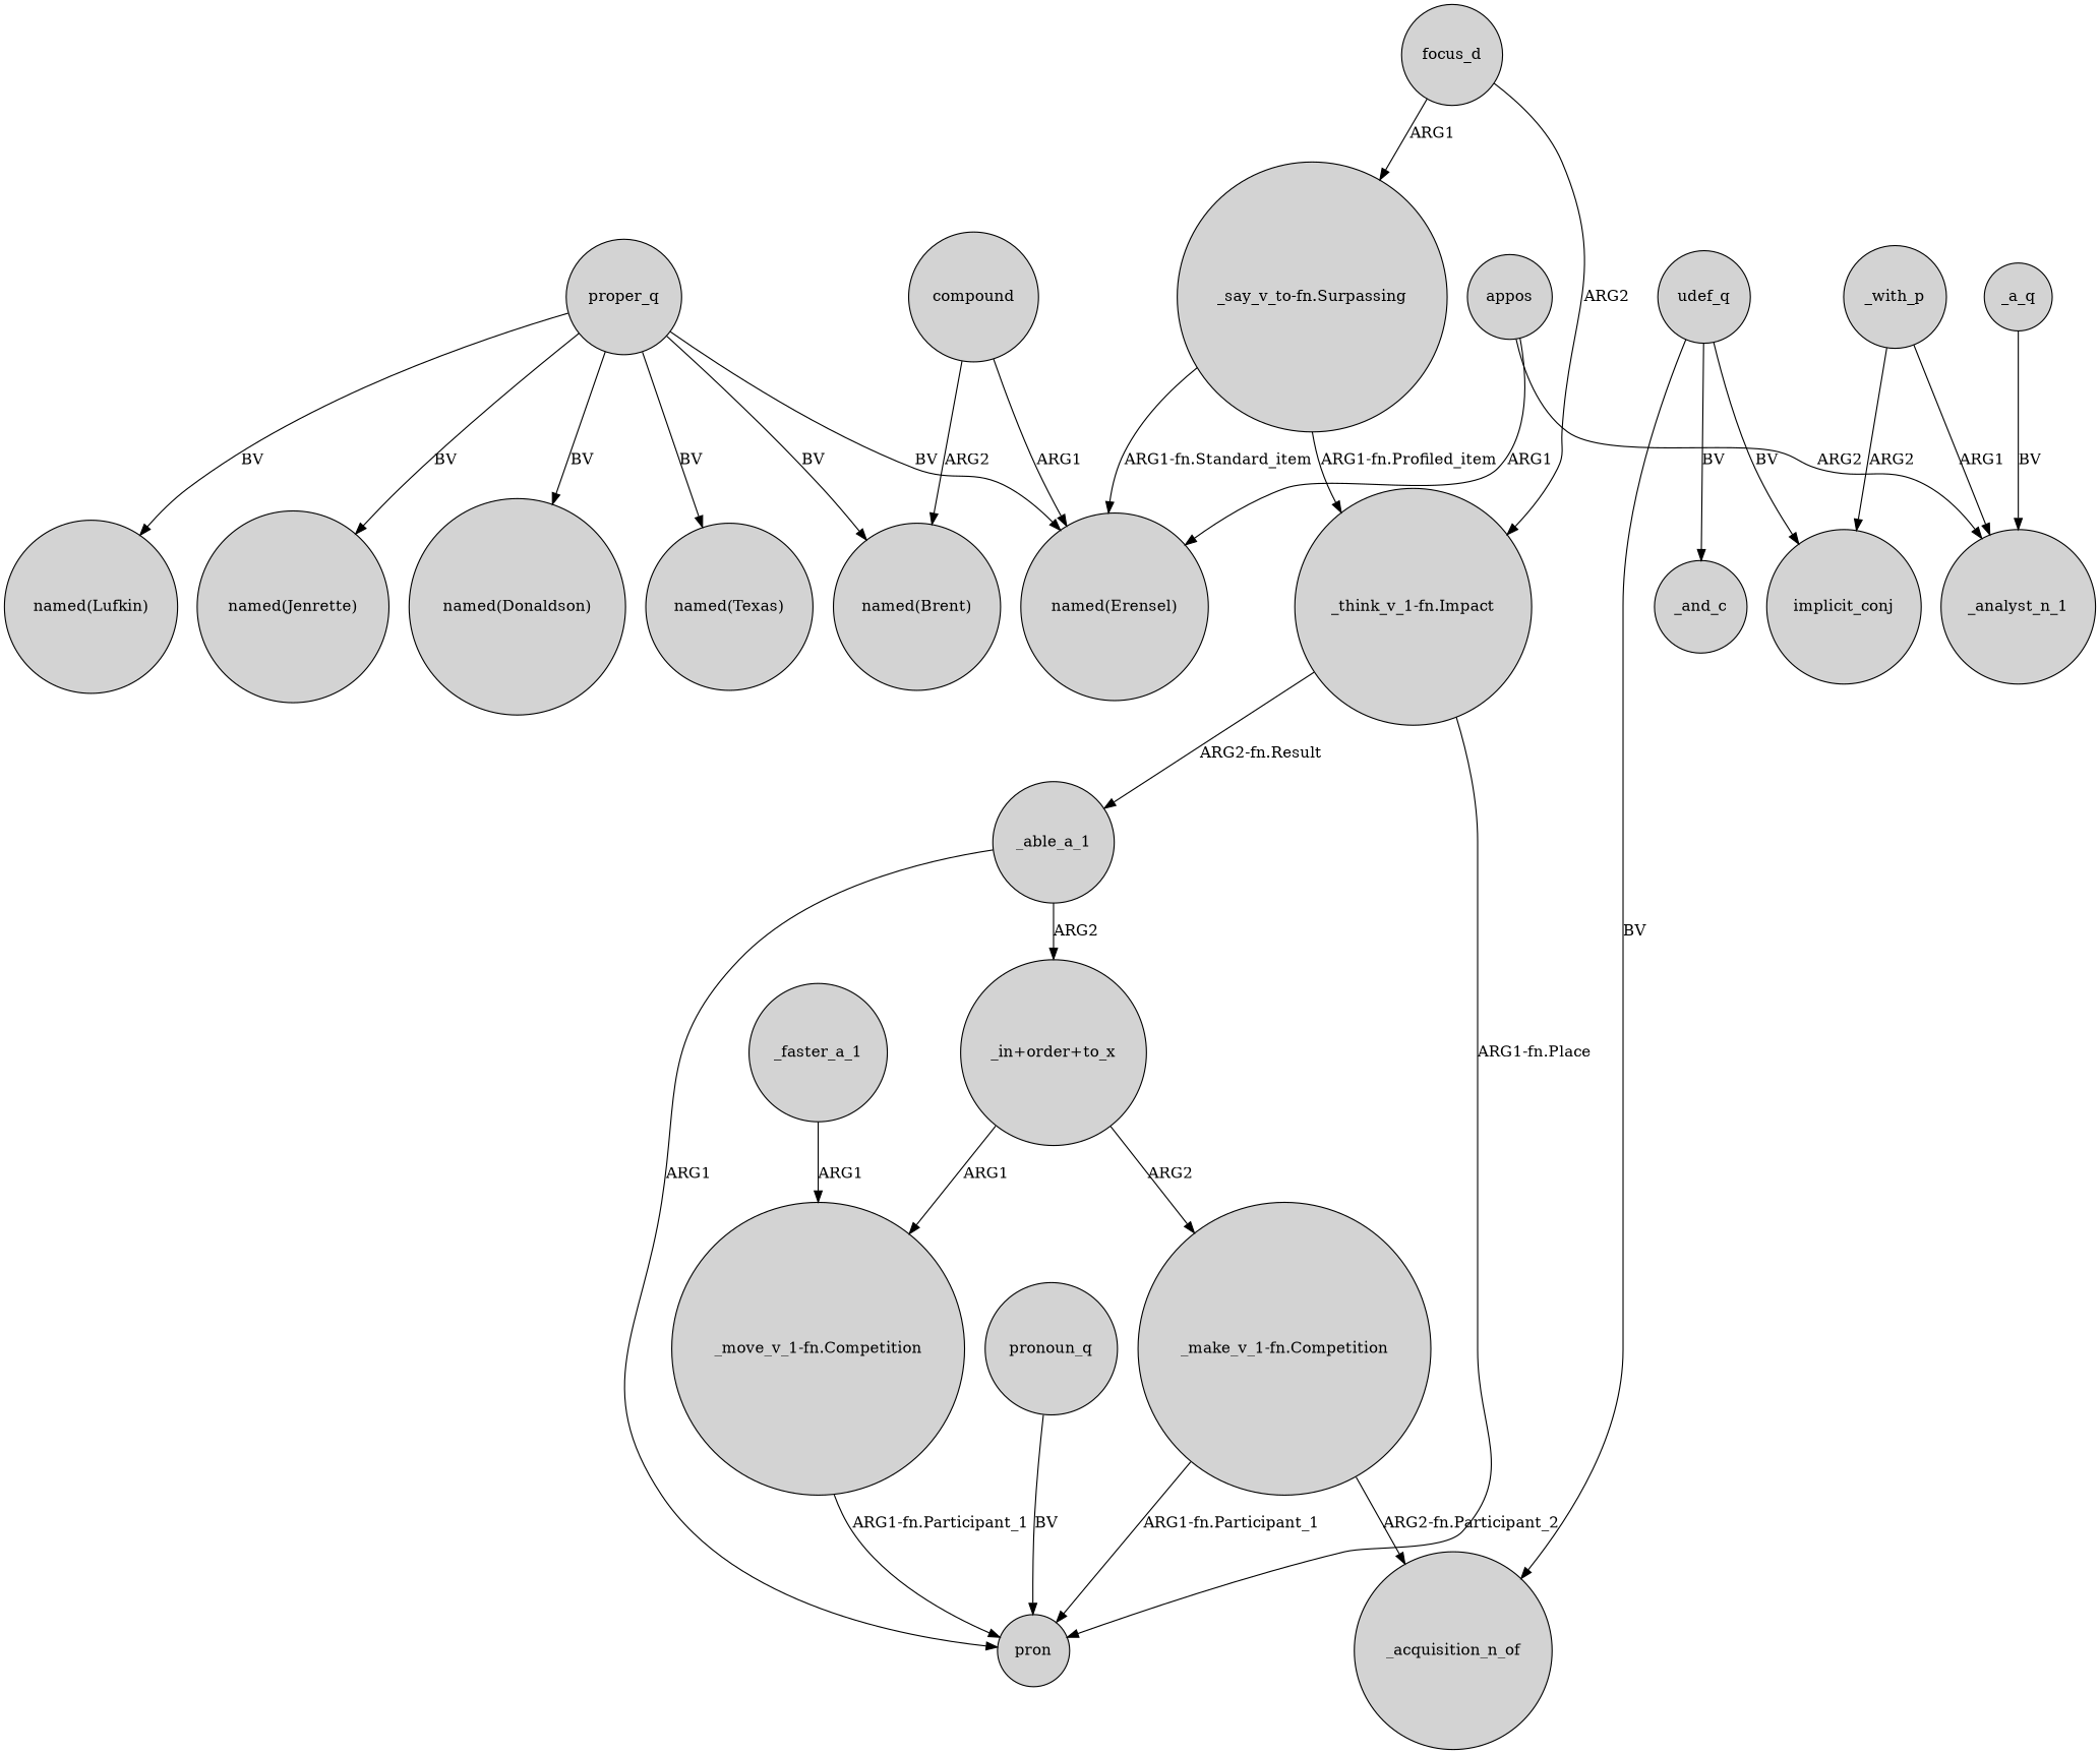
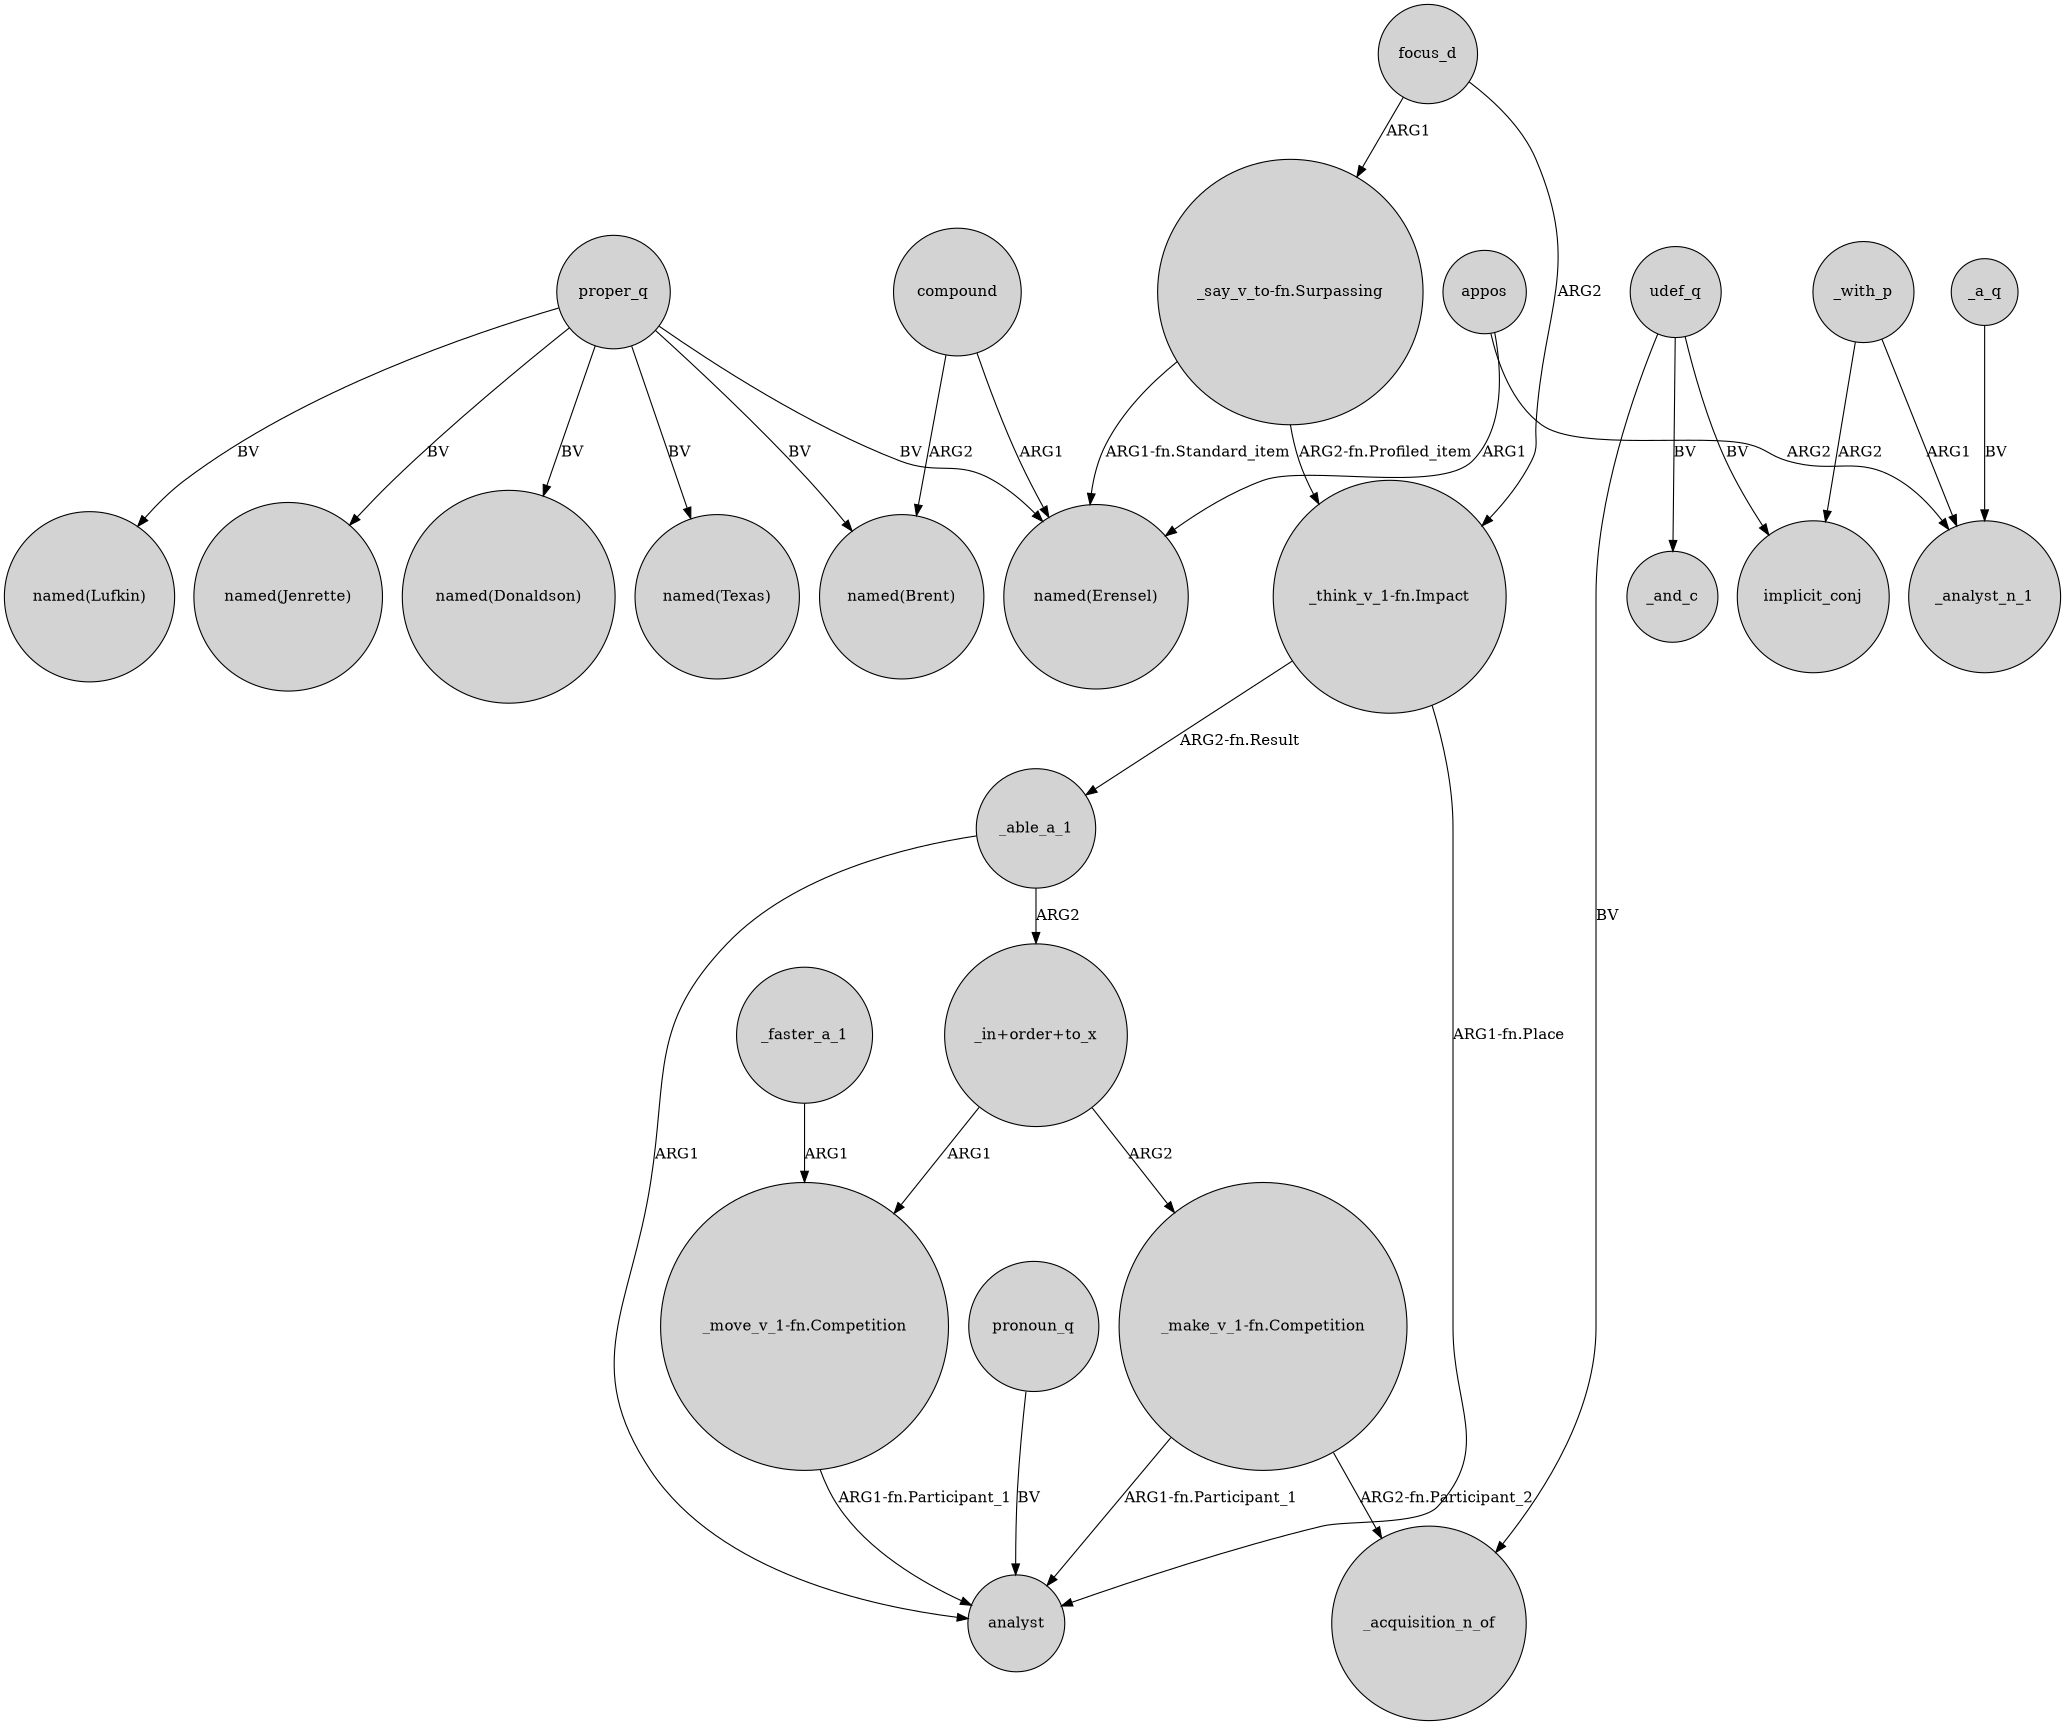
  digraph {
    node [shape=circle style=filled]
    proper_q
    "named(Donaldson)"
    "named(Texas)"
    "named(Erensel)"
    "named(Lufkin)"
    "named(Jenrette)"
    "named(Brent)"
    _with_p
    implicit_conj
    _analyst_n_1
    _able_a_1
-   pron
+   pron [label=analyst]
    "_in+order+to_x"
    "_make_v_1-fn.Competition"
    "_move_v_1-fn.Competition"
    _acquisition_n_of
    compound
    "_say_v_to-fn.Surpassing"
    "_think_v_1-fn.Impact"
    focus_d
    udef_q
    _and_c
    _a_q
    pronoun_q
    appos
    _faster_a_1
    proper_q -> "named(Donaldson)" [label=BV]
    proper_q -> "named(Texas)" [label=BV]
    proper_q -> "named(Erensel)" [label=BV]
    proper_q -> "named(Lufkin)" [label=BV]
    proper_q -> "named(Jenrette)" [label=BV]
    proper_q -> "named(Brent)" [label=BV]
    _with_p -> implicit_conj [label=ARG2]
    _with_p -> _analyst_n_1 [label=ARG1]
    _able_a_1 -> pron [label=ARG1]
    _able_a_1 -> "_in+order+to_x" [label=ARG2]
    "_in+order+to_x" -> "_make_v_1-fn.Competition" [label=ARG2]
    "_in+order+to_x" -> "_move_v_1-fn.Competition" [label=ARG1]
    "_make_v_1-fn.Competition" -> pron [label="ARG1-fn.Participant_1"]
    "_make_v_1-fn.Competition" -> _acquisition_n_of [label="ARG2-fn.Participant_2"]
    "_move_v_1-fn.Competition" -> pron [label="ARG1-fn.Participant_1"]
    compound -> "named(Erensel)" [label=ARG1]
    compound -> "named(Brent)" [label=ARG2]
    "_say_v_to-fn.Surpassing" -> "named(Erensel)" [label="ARG1-fn.Standard_item"]
-   "_say_v_to-fn.Surpassing" -> "_think_v_1-fn.Impact" [label="ARG1-fn.Profiled_item"]
+   "_say_v_to-fn.Surpassing" -> "_think_v_1-fn.Impact" [label="ARG2-fn.Profiled_item"]
    "_think_v_1-fn.Impact" -> _able_a_1 [label="ARG2-fn.Result"]
    "_think_v_1-fn.Impact" -> pron [label="ARG1-fn.Place"]
    focus_d -> "_say_v_to-fn.Surpassing" [label=ARG1]
    focus_d -> "_think_v_1-fn.Impact" [label=ARG2]
    udef_q -> implicit_conj [label=BV]
    udef_q -> _acquisition_n_of [label=BV]
    udef_q -> _and_c [label=BV]
    _a_q -> _analyst_n_1 [label=BV]
    pronoun_q -> pron [label=BV]
    appos -> "named(Erensel)" [label=ARG1]
    appos -> _analyst_n_1 [label=ARG2]
    _faster_a_1 -> "_move_v_1-fn.Competition" [label=ARG1]
  }
